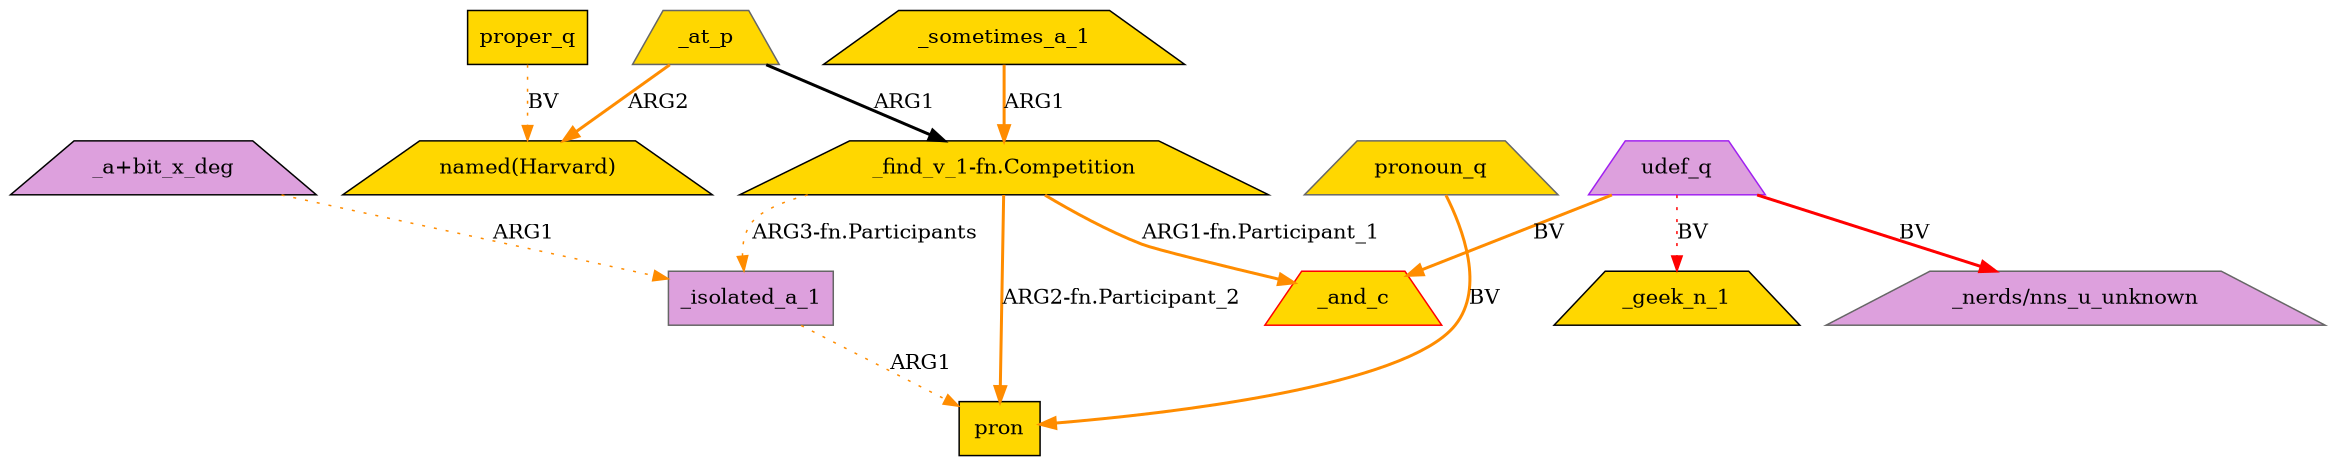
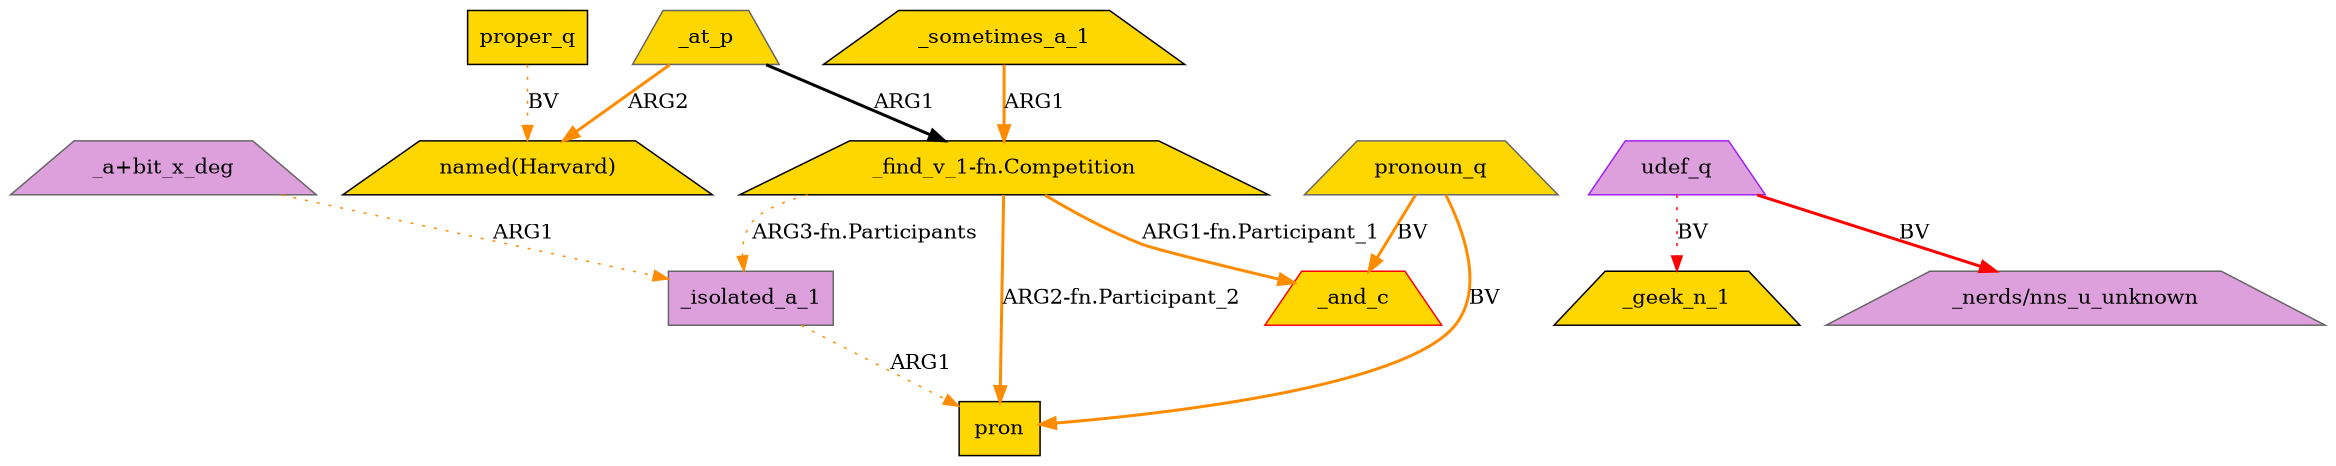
  digraph {
    node [color=black fillcolor=gold shape=trapezium style=filled]
    edge [color=darkorange style=bold]
    _at_p [color=gray40]
    "named(Harvard)"
    "_find_v_1-fn.Competition"
    _isolated_a_1 [color=gray40 fillcolor=plum shape=box]
    _and_c [color=red]
    pron [shape=box]
    udef_q [color=purple fillcolor=plum]
    _geek_n_1
    "_nerds/nns_u_unknown" [color=gray40 fillcolor=plum]
    proper_q [shape=box]
    pronoun_q [color=gray40]
-   "_a+bit_x_deg" [fillcolor=plum]
+   "_a+bit_x_deg" [color=gray40 fillcolor=plum]
    _sometimes_a_1
    _at_p -> "named(Harvard)" [label=ARG2]
    _at_p -> "_find_v_1-fn.Competition" [color=black label=ARG1]
    "_find_v_1-fn.Competition" -> _isolated_a_1 [label="ARG3-fn.Participants" style=dotted]
    "_find_v_1-fn.Competition" -> _and_c [label="ARG1-fn.Participant_1"]
    "_find_v_1-fn.Competition" -> pron [label="ARG2-fn.Participant_2"]
    _isolated_a_1 -> pron [label=ARG1 style=dotted]
-   udef_q -> _and_c [label=BV]
+   pronoun_q -> _and_c [label=BV]
    udef_q -> _geek_n_1 [color=red label=BV style=dotted]
    udef_q -> "_nerds/nns_u_unknown" [color=red label=BV]
    proper_q -> "named(Harvard)" [label=BV style=dotted]
    pronoun_q -> pron [label=BV]
    "_a+bit_x_deg" -> _isolated_a_1 [label=ARG1 style=dotted]
    _sometimes_a_1 -> "_find_v_1-fn.Competition" [label=ARG1]
  }
